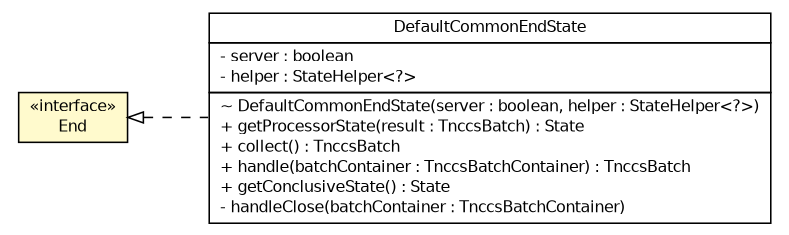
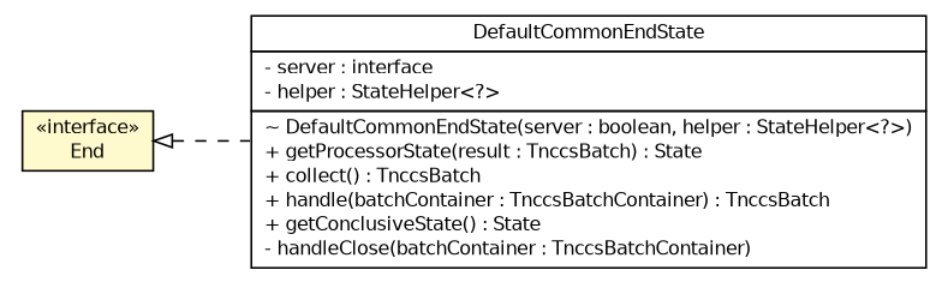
  digraph {
    nodesep=0.25
    ranksep=0.5
    rankdir=LR
    node [fontcolor=black fontname=Helvetica fontsize=10.0 shape=plaintext]
    n1 [label=<<table title="de.hsbremen.tc.tnc.tnccs.session.statemachine.End" border="0" cellborder="1" cellspacing="0" cellpadding="2" port="p" bgcolor="lemonChiffon" href="./End.html"> 		<tr><td><table border="0" cellspacing="0" cellpadding="1"> <tr><td align="center" balign="center"> &#171;interface&#187; </td></tr> <tr><td align="center" balign="center"> End </td></tr> 		</table></td></tr> 		</table>>]
-   n2 [label=<<table title="de.hsbremen.tc.tnc.tnccs.session.statemachine.simple.DefaultCommonEndState" border="0" cellborder="1" cellspacing="0" cellpadding="2" port="p" href="./simple/DefaultCommonEndState.html"> 		<tr><td><table border="0" cellspacing="0" cellpadding="1"> <tr><td align="center" balign="center"> DefaultCommonEndState </td></tr> 		</table></td></tr> 		<tr><td><table border="0" cellspacing="0" cellpadding="1"> <tr><td align="left" balign="left"> - server : boolean </td></tr> <tr><td align="left" balign="left"> - helper : StateHelper&lt;?&gt; </td></tr> 		</table></td></tr> 		<tr><td><table border="0" cellspacing="0" cellpadding="1"> <tr><td align="left" balign="left"> ~ DefaultCommonEndState(server : boolean, helper : StateHelper&lt;?&gt;) </td></tr> <tr><td align="left" balign="left"> + getProcessorState(result : TnccsBatch) : State </td></tr> <tr><td align="left" balign="left"> + collect() : TnccsBatch </td></tr> <tr><td align="left" balign="left"> + handle(batchContainer : TnccsBatchContainer) : TnccsBatch </td></tr> <tr><td align="left" balign="left"> + getConclusiveState() : State </td></tr> <tr><td align="left" balign="left"> - handleClose(batchContainer : TnccsBatchContainer) </td></tr> 		</table></td></tr> 		</table>>]
+   n2 [label=<<table title="de.hsbremen.tc.tnc.tnccs.session.statemachine.simple.DefaultCommonEndState" border="0" cellborder="1" cellspacing="0" cellpadding="2" port="p" href="./simple/DefaultCommonEndState.html"> 		<tr><td><table border="0" cellspacing="0" cellpadding="1"> <tr><td align="center" balign="center"> DefaultCommonEndState </td></tr> 		</table></td></tr> 		<tr><td><table border="0" cellspacing="0" cellpadding="1"> <tr><td align="left" balign="left"> - server : interface </td></tr> <tr><td align="left" balign="left"> - helper : StateHelper&lt;?&gt; </td></tr> 		</table></td></tr> 		<tr><td><table border="0" cellspacing="0" cellpadding="1"> <tr><td align="left" balign="left"> ~ DefaultCommonEndState(server : boolean, helper : StateHelper&lt;?&gt;) </td></tr> <tr><td align="left" balign="left"> + getProcessorState(result : TnccsBatch) : State </td></tr> <tr><td align="left" balign="left"> + collect() : TnccsBatch </td></tr> <tr><td align="left" balign="left"> + handle(batchContainer : TnccsBatchContainer) : TnccsBatch </td></tr> <tr><td align="left" balign="left"> + getConclusiveState() : State </td></tr> <tr><td align="left" balign="left"> - handleClose(batchContainer : TnccsBatchContainer) </td></tr> 		</table></td></tr> 		</table>>]
    n1 -> n2 [arrowtail=empty dir=back fontname=Helvetica fontsize=10 headport=p labelfontname=Helvetica labelfontsize=10 style=dashed tailport=p]
  }
